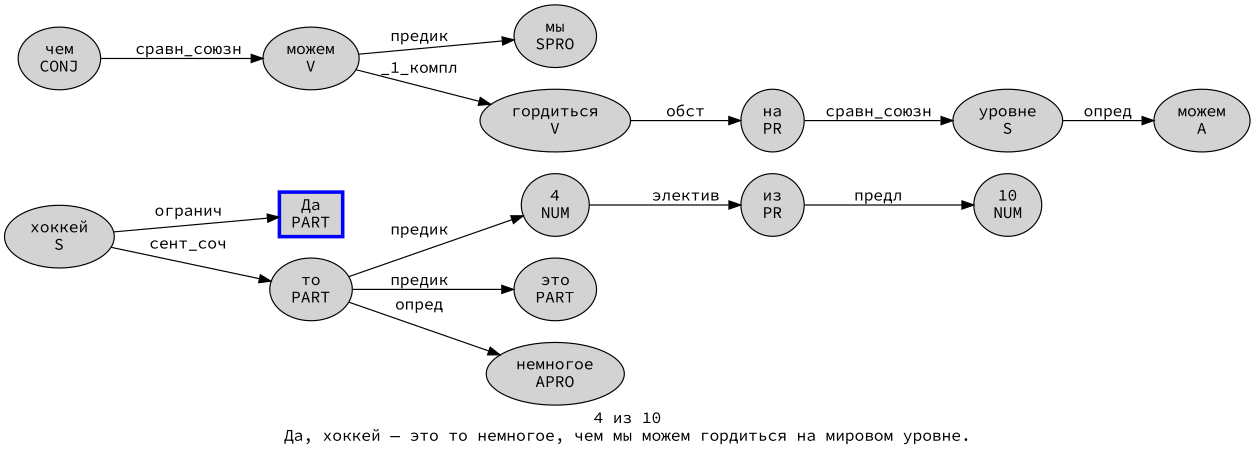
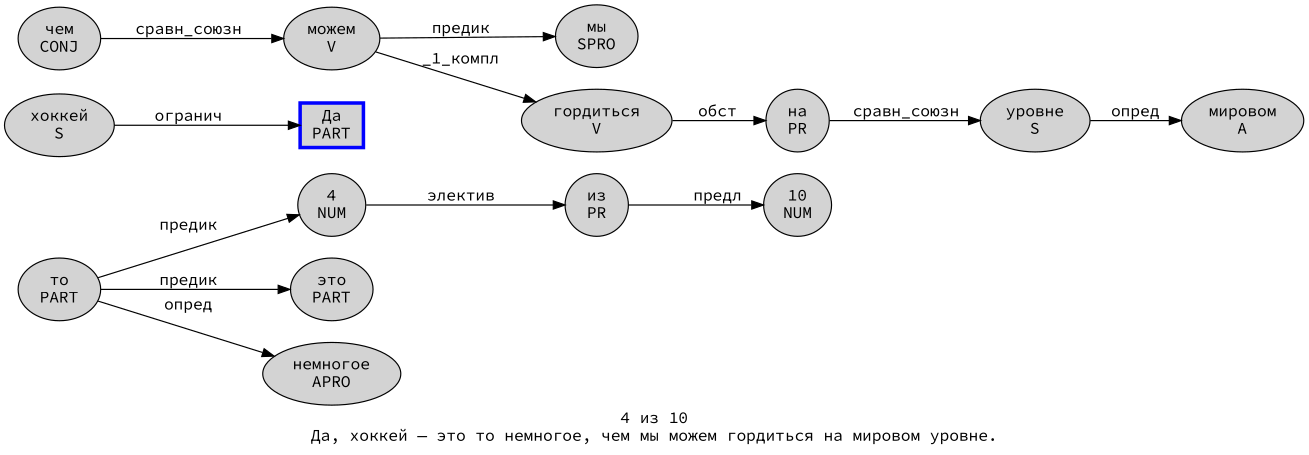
  digraph {
    fontname="Source Code Pro"
    label="4 из 10\nДа, хоккей — это то немногое, чем мы можем гордиться на мировом уровне."
    rankdir=LR
    node [fillcolor=lightgray fontname="Source Code Pro" penwidth=1 shape=ellipse style=filled]
    edge [fontname="Source Code Pro"]
    n1 [label="4\nNUM"]
    n2 [label="из\nPR"]
    n3 [label="10\nNUM"]
    n4 [color=blue label="Да\nPART" penwidth=3 shape=box]
    n5 [label="хоккей\nS"]
    n6 [label="то\nPART"]
    n7 [label="это\nPART"]
    n8 [label="немногое\nAPRO"]
    n9 [label="чем\nCONJ"]
    n10 [label="можем\nV"]
    n11 [label="мы\nSPRO"]
    n12 [label="гордиться\nV"]
    n13 [label="на\nPR"]
    n14 [label="уровне\nS"]
-   n15 [label="можем\nA"]
+   n15 [label="мировом\nA"]
    n1 -> n2 [label="электив"]
    n2 -> n3 [label="предл"]
    n5 -> n4 [label="огранич"]
-   n5 -> n6 [label="сент_соч"]
    n6 -> n1 [label="предик"]
    n6 -> n7 [label="предик"]
    n6 -> n8 [label="опред"]
    n9 -> n10 [label="сравн_союзн"]
    n10 -> n11 [label="предик"]
    n10 -> n12 [label="_1_компл"]
    n12 -> n13 [label="обст"]
    n13 -> n14 [label="сравн_союзн"]
    n14 -> n15 [label="опред"]
  }
